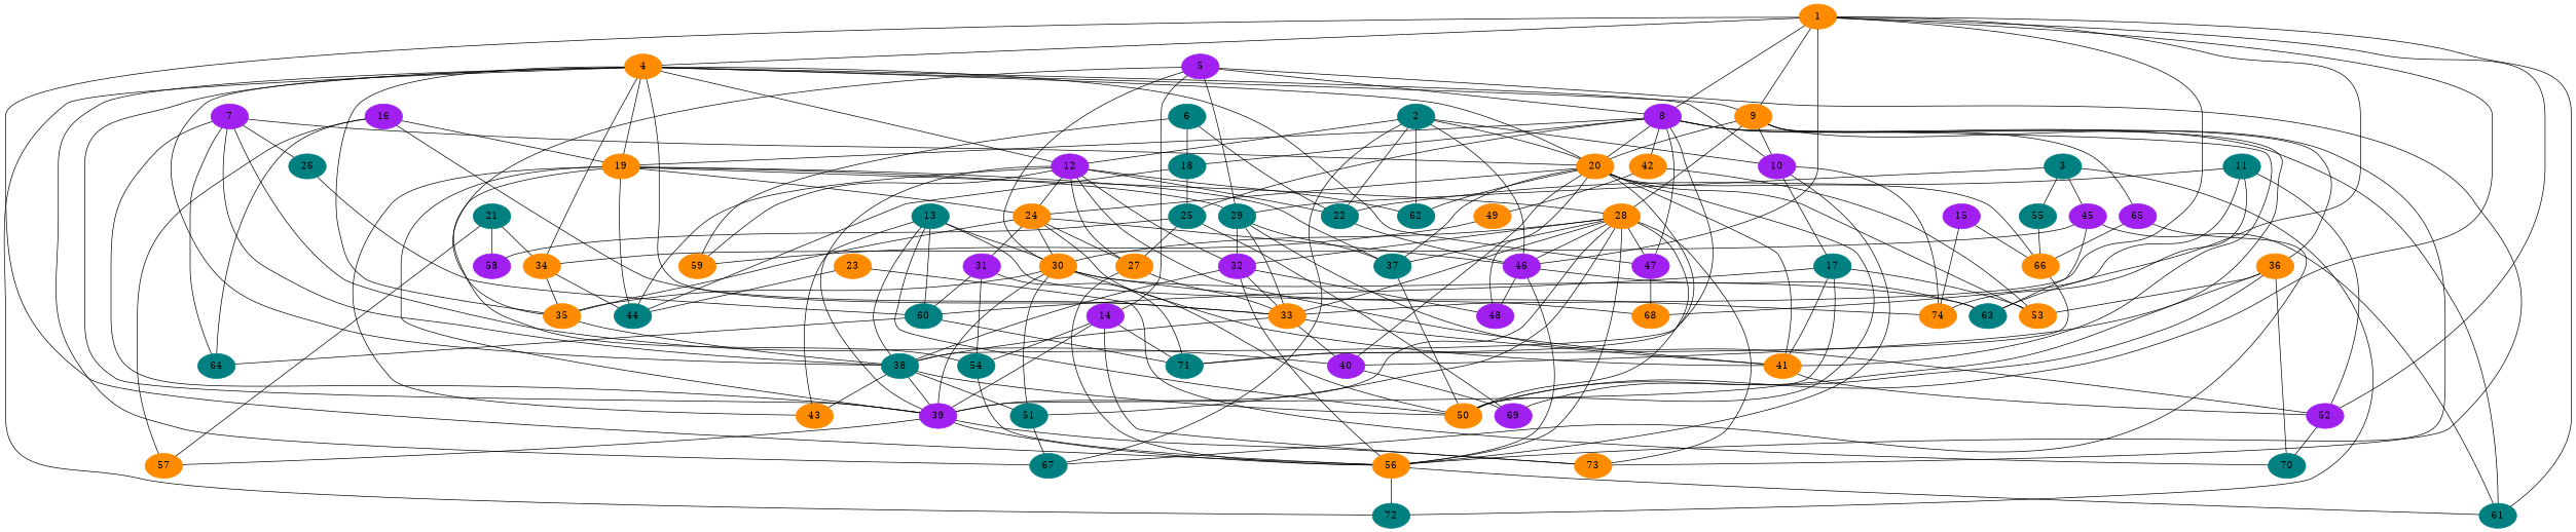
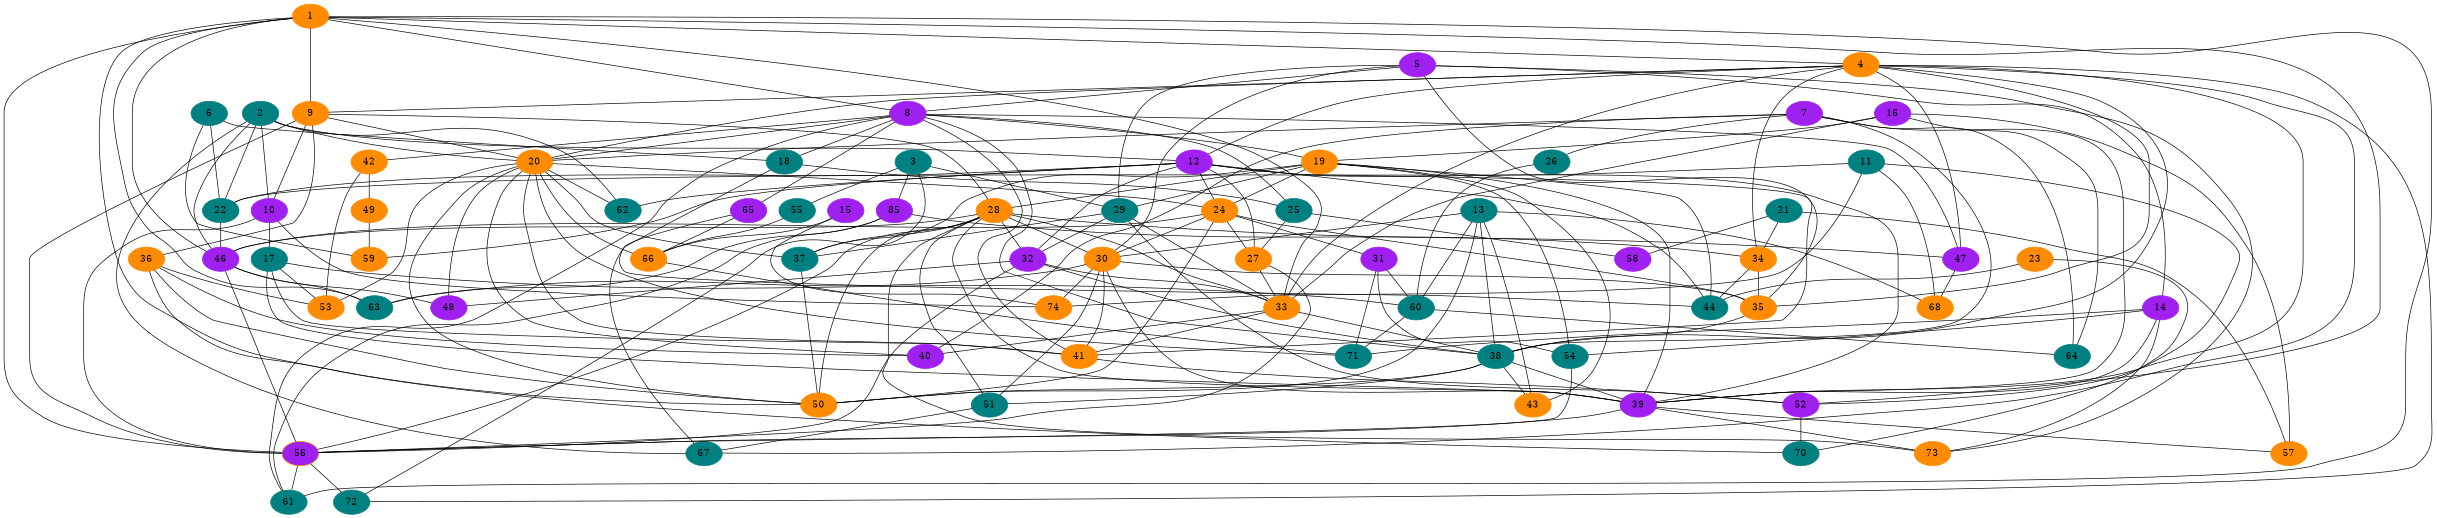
  graph {
    node [color=darkorange style=filled]
    edge [weight=1.0]
    1
    4
    8 [color=purple]
    9
    33
    46 [color=purple]
    50
    52 [color=purple]
-   56
+   56 [fillcolor=purple]
    61 [color=teal]
    63 [color=teal]
    10 [color=purple]
    12 [color=purple]
    20
    67 [color=teal]
    72 [color=teal]
    19
    34
    35
    38 [color=teal]
    39 [color=purple]
    47 [color=purple]
    18 [color=teal]
    25 [color=teal]
    41
    42
    65 [color=purple]
    28
    36
-   69 [color=purple]
    40 [color=purple]
    48 [color=purple]
    70 [color=teal]
    2 [color=teal]
    22 [color=teal]
    62 [color=teal]
    17 [color=teal]
    74
    59
    24
    27
    32 [color=purple]
    44 [color=teal]
    71 [color=teal]
    66
    53
    37 [color=teal]
    3 [color=teal]
    29 [color=teal]
-   45 [color=purple]
+   45 [color=purple label=85]
    55 [color=teal]
    43
    54 [color=teal]
    51 [color=teal]
    73
    57
    68
    5 [color=purple]
    14 [color=purple]
    30
    6 [color=teal]
    7 [color=purple]
    26 [color=teal]
    64 [color=teal]
    60 [color=teal]
    58 [color=purple]
    49
    11 [color=teal]
    31 [color=purple]
    13 [color=teal]
    15 [color=purple]
    16 [color=purple]
    21 [color=teal]
    23
    1 -- 4
    1 -- 8
    1 -- 9 [weight=2.0]
    1 -- 33
    1 -- 46 [weight=2.0]
    1 -- 50
    1 -- 52
    1 -- 56 [weight=2.0]
    1 -- 61
    1 -- 63
    4 -- 9
    4 -- 33
-   4 -- 10
    4 -- 12
    4 -- 20
    4 -- 67
    4 -- 72
-   4 -- 19
    4 -- 34
    4 -- 35
    4 -- 38
    4 -- 39
    4 -- 47
    8 -- 61
    8 -- 20
    8 -- 19
    8 -- 38
    8 -- 47
    8 -- 18
    8 -- 25
    8 -- 41
    8 -- 42
    8 -- 65
    9 -- 56 [weight=2.0]
    9 -- 10
    9 -- 20
    9 -- 28
    9 -- 36
-   9 -- 69
    33 -- 38
    33 -- 41
    33 -- 40
    46 -- 56
    46 -- 63
    46 -- 48
    52 -- 70
    56 -- 61
    56 -- 72
    10 -- 56
    10 -- 17
    10 -- 74
    12 -- 39
    12 -- 41
    12 -- 22
    12 -- 62
    12 -- 59
    12 -- 24
    12 -- 27
    12 -- 32
    12 -- 44
    20 -- 50
    20 -- 41
    20 -- 40
    20 -- 48
    20 -- 62
    20 -- 24
    20 -- 71
    20 -- 66
    20 -- 53
    20 -- 37
    19 -- 39
    19 -- 28
    19 -- 24
    19 -- 44
    19 -- 37 [weight=3.0]
    19 -- 29
    19 -- 43
    19 -- 54
    34 -- 35
    34 -- 44
    35 -- 38
    38 -- 50
    38 -- 39
    38 -- 43
    38 -- 51
    39 -- 56
    39 -- 73
    39 -- 57
    47 -- 68
    18 -- 25
    18 -- 44
-   25 -- 69
    25 -- 27
    25 -- 58
    41 -- 52
    42 -- 53
    42 -- 49
    65 -- 67
    65 -- 66
    28 -- 33 [weight=2.0]
    28 -- 46
    28 -- 50
    28 -- 56
    28 -- 39
    28 -- 47 [weight=2.0]
    28 -- 32
    28 -- 37 [weight=2.0]
    28 -- 51
    28 -- 73
    28 -- 30
    36 -- 50
    36 -- 40
    36 -- 70
    36 -- 53
-   40 -- 69
    2 -- 46
    2 -- 10
    2 -- 12
    2 -- 20
    2 -- 67
    2 -- 22
    2 -- 62
    22 -- 46
    17 -- 39
    17 -- 41
    17 -- 53
    17 -- 60
    24 -- 46
    24 -- 50
    24 -- 35
    24 -- 27
    24 -- 30
    24 -- 31
    27 -- 33
    27 -- 56
    32 -- 33
    32 -- 56
    32 -- 38
    32 -- 48
    66 -- 71
    37 -- 50
    3 -- 72
    3 -- 29
    3 -- 45
    3 -- 55
    29 -- 33
    29 -- 52
    29 -- 32
    29 -- 37
    45 -- 61
    45 -- 63
    45 -- 34
    55 -- 66
    54 -- 56
    51 -- 67
    5 -- 8
    5 -- 35
    5 -- 29
    5 -- 73
    5 -- 14
    5 -- 30
    14 -- 39
    14 -- 71
    14 -- 54
    14 -- 73
    30 -- 63
    30 -- 35
    30 -- 39 [weight=3.0]
    30 -- 41
    30 -- 74
    30 -- 51
    6 -- 18
    6 -- 22
    6 -- 59
    7 -- 20
    7 -- 38
    7 -- 39
    7 -- 40
    7 -- 26
    7 -- 64
    26 -- 60
    60 -- 71
    60 -- 64
    49 -- 59
    11 -- 52
    11 -- 22
    11 -- 74
    11 -- 68
    31 -- 71
    31 -- 54
    31 -- 60
    13 -- 50
    13 -- 38
    13 -- 43
    13 -- 68
    13 -- 30 [weight=2.0]
    13 -- 60
    15 -- 74
    15 -- 66
    16 -- 33
    16 -- 19
    16 -- 57
    16 -- 64
    21 -- 34
    21 -- 57
    21 -- 58
    23 -- 70
    23 -- 44
  }
